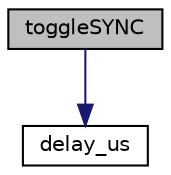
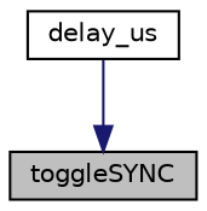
  digraph {
    rankdir=TB
    node [color=black fontname=Helvetica fontsize=10 shape=record style=filled]
    n1 [fillcolor=grey75 fontcolor=black height=0.2 label=toggleSYNC width=0.4]
    n2 [fillcolor=white height=0.2 label=delay_us width=0.4]
-   n1 -> n2 [color=midnightblue fontname=Helvetica fontsize=10 labelfontname=Helvetica labelfontsize=10 style=solid]
+   n2 -> n1 [color=midnightblue fontname=Helvetica fontsize=10 labelfontname=Helvetica labelfontsize=10 style=solid]
  }
